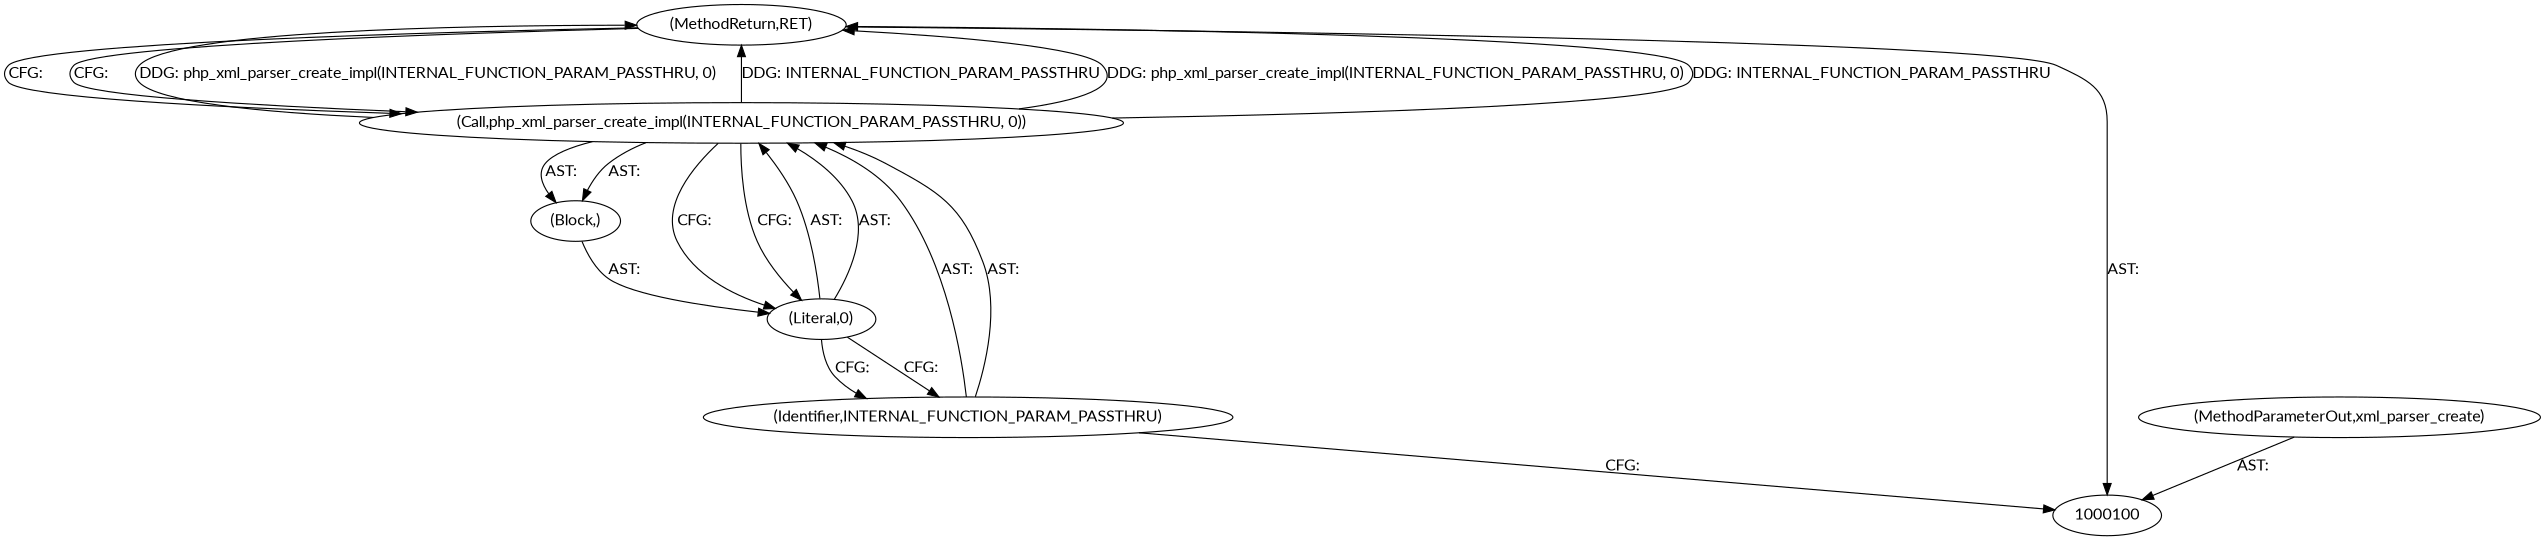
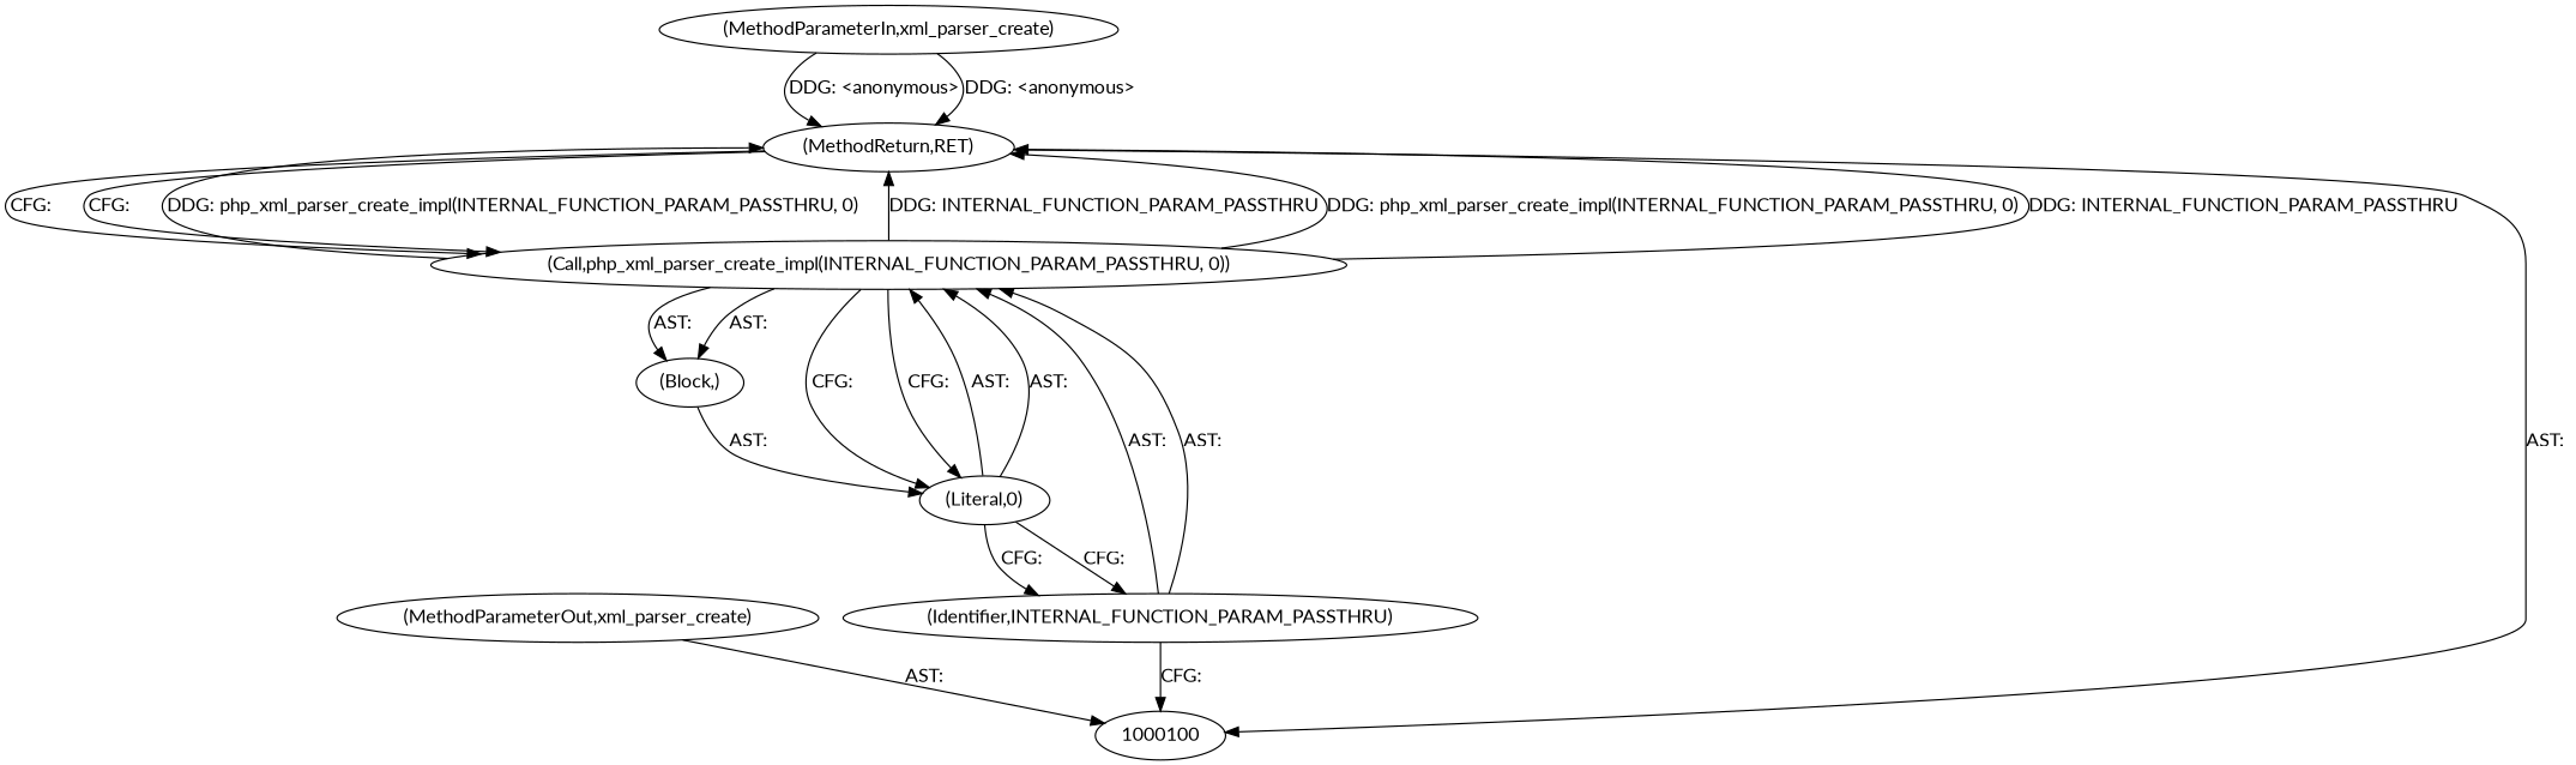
  digraph {
    fontname=Lato
    node [fontname=Lato]
    edge [fontname=Lato]
    n1 [label="(MethodReturn,RET)"]
    n2 [label="(Call,php_xml_parser_create_impl(INTERNAL_FUNCTION_PARAM_PASSTHRU, 0))"]
    1000100
    n4 [label="(Block,)"]
    n5 [label="(Literal,0)"]
+   n6 [label="(MethodParameterIn,xml_parser_create)"]
    n7 [label="(MethodParameterOut,xml_parser_create)"]
    n8 [label="(Identifier,INTERNAL_FUNCTION_PARAM_PASSTHRU)"]
    n1 -> n2 [label="CFG: "]
    n1 -> n2 [label="CFG: "]
    n1 -> 1000100 [label="AST: "]
    n2 -> n1 [label="DDG: php_xml_parser_create_impl(INTERNAL_FUNCTION_PARAM_PASSTHRU, 0)"]
    n2 -> n1 [label="DDG: INTERNAL_FUNCTION_PARAM_PASSTHRU"]
    n2 -> n1 [label="DDG: php_xml_parser_create_impl(INTERNAL_FUNCTION_PARAM_PASSTHRU, 0)"]
    n2 -> n1 [label="DDG: INTERNAL_FUNCTION_PARAM_PASSTHRU"]
    n2 -> n4 [label="AST: "]
    n2 -> n4 [label="AST: "]
    n2 -> n5 [label="CFG: "]
    n2 -> n5 [label="CFG: "]
    n4 -> n5 [label="AST: "]
    n5 -> n2 [label="AST: "]
    n5 -> n2 [label="AST: "]
    n5 -> n8 [label="CFG: "]
    n5 -> n8 [label="CFG: "]
+   n6 -> n1 [label="DDG: <anonymous>"]
+   n6 -> n1 [label="DDG: <anonymous>"]
    n7 -> 1000100 [label="AST: "]
    n8 -> n2 [label="AST: "]
    n8 -> n2 [label="AST: "]
    n8 -> 1000100 [label="CFG: "]
  }
